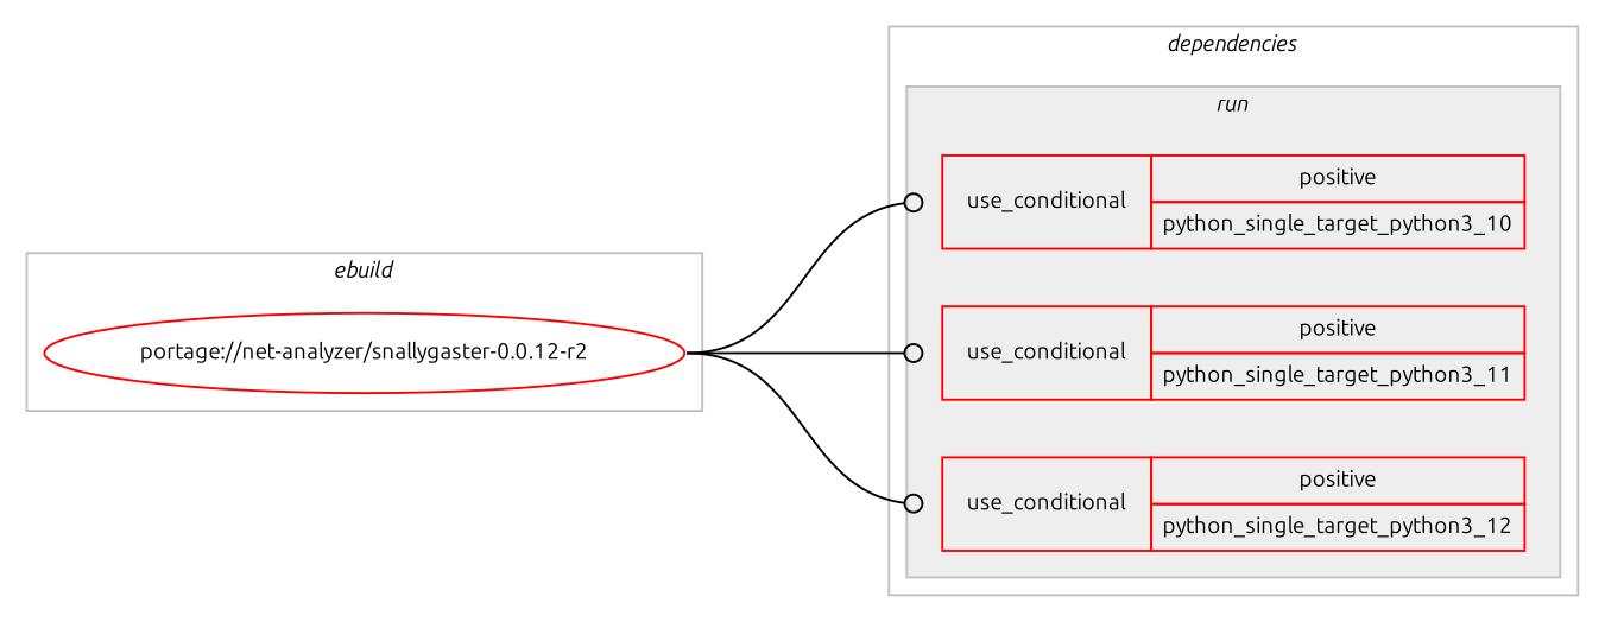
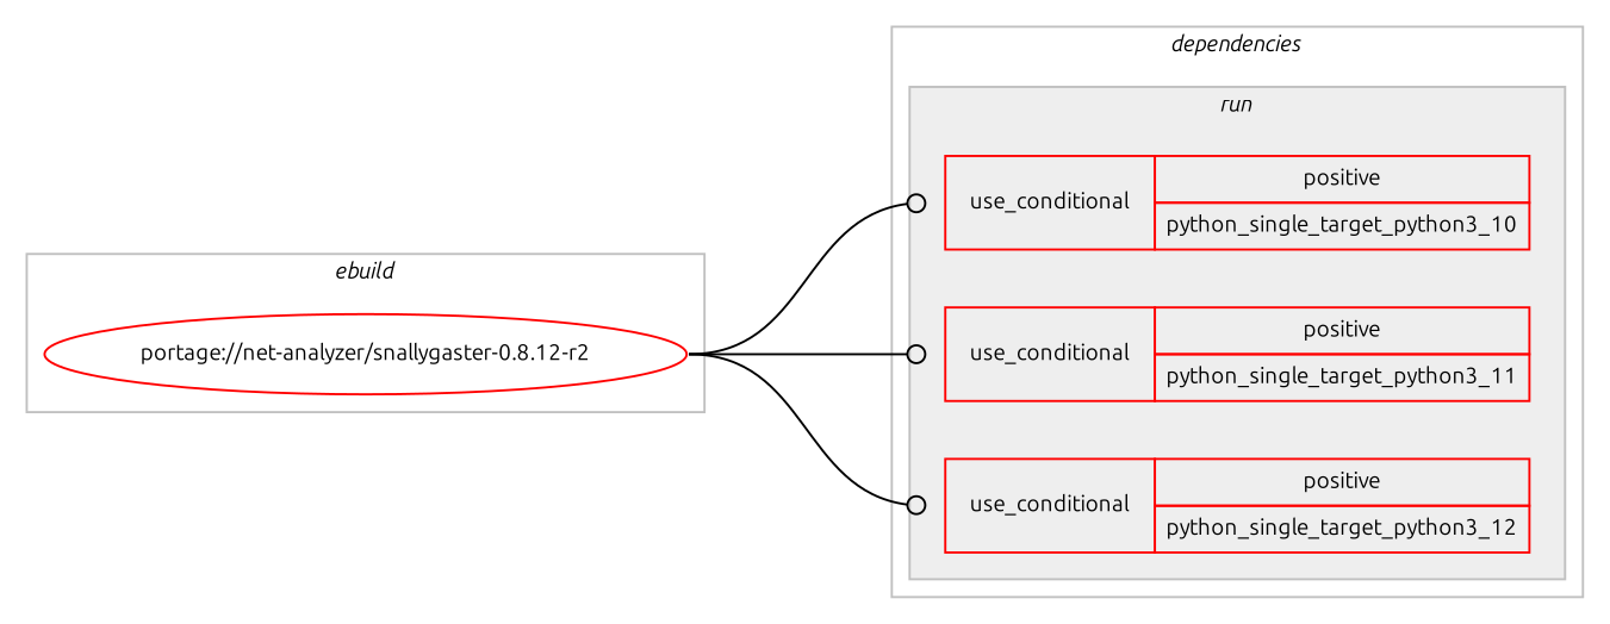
  digraph {
    compound=true
    concentrate=true
    fontname=Ubuntu
    fontsize=10
    newrank=true
    rankdir=LR
    ranksep=1.5
    node [color=red fontname=Ubuntu fontsize=10 shape=none]
    edge [arrowhead=odot headport=w style=solid tailport=e weight=20 fontname=Ubuntu]
-   n1 [label="portage://net-analyzer/snallygaster-0.0.12-r2" width=4 shape=""]
+   n1 [label="portage://net-analyzer/snallygaster-0.8.12-r2" width=4 shape=""]
    n2 [label=<<TABLE BORDER="0" CELLBORDER="1" CELLSPACING="0" CELLPADDING="4"><TR><TD ROWSPAN="3" CELLPADDING="10">use_conditional</TD></TR><TR><TD>positive</TD></TR><TR><TD>python_single_target_python3_10</TD></TR></TABLE>>]
    n3 [label=<<TABLE BORDER="0" CELLBORDER="1" CELLSPACING="0" CELLPADDING="4"><TR><TD ROWSPAN="3" CELLPADDING="10">use_conditional</TD></TR><TR><TD>positive</TD></TR><TR><TD>python_single_target_python3_11</TD></TR></TABLE>>]
    n4 [label=<<TABLE BORDER="0" CELLBORDER="1" CELLSPACING="0" CELLPADDING="4"><TR><TD ROWSPAN="3" CELLPADDING="10">use_conditional</TD></TR><TR><TD>positive</TD></TR><TR><TD>python_single_target_python3_12</TD></TR></TABLE>>]
    subgraph cluster_1 {
      color=gray
      label=<<i>ebuild</i>>
      rank=same
      n1
    }
    subgraph cluster_2 {
      color=gray
      label=<<i>dependencies</i>>
      subgraph cluster_3 {
        color=gray
        fillcolor="#eeeeee"
        label=<<i>compile</i>>
        style=filled
      }
      subgraph cluster_4 {
        color=gray
        fillcolor="#eeeeee"
        label=<<i>compile and run</i>>
        style=filled
      }
      subgraph cluster_5 {
        color=gray
        fillcolor="#eeeeee"
        label=<<i>run</i>>
        style=filled
        subgraph sub_6 {
          color=gray
          fillcolor="#eeeeee"
          label=<<i>run</i>>
          style=filled
          n2
        }
        subgraph sub_7 {
          color=gray
          fillcolor="#eeeeee"
          label=<<i>run</i>>
          style=filled
          n3
        }
        subgraph sub_8 {
          color=gray
          fillcolor="#eeeeee"
          label=<<i>run</i>>
          style=filled
          n4
        }
      }
    }
    subgraph cluster_9 {
      color=gray
      label=<<i>candidates</i>>
      rank=same
    }
    n1 -> n2
    n1 -> n3
    n1 -> n4
  }
